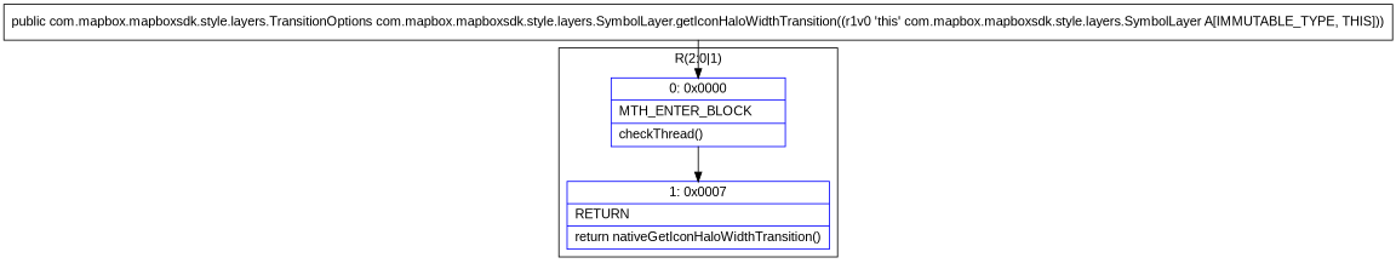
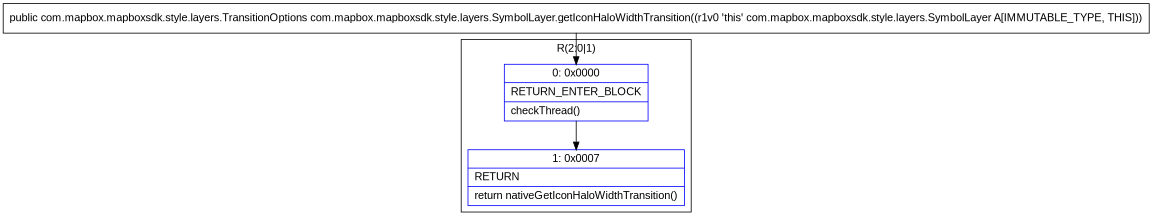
  digraph {
    fontname="Liberation Sans"
    node [color=blue shape=record fontname="Liberation Sans"]
    edge [fontname="Liberation Sans"]
-   n1 [label="{0\:\ 0x0000|MTH_ENTER_BLOCK\l|checkThread()\l}"]
+   n1 [label="{0\:\ 0x0000|RETURN_ENTER_BLOCK\l|checkThread()\l}"]
    n2 [label="{1\:\ 0x0007|RETURN\l|return nativeGetIconHaloWidthTransition()\l}"]
    n3 [label="{public com.mapbox.mapboxsdk.style.layers.TransitionOptions com.mapbox.mapboxsdk.style.layers.SymbolLayer.getIconHaloWidthTransition((r1v0 'this' com.mapbox.mapboxsdk.style.layers.SymbolLayer A[IMMUTABLE_TYPE, THIS])) }" color=""]
    subgraph cluster_1 {
      label="R(2:0|1)"
      n1
      n2
    }
    n1 -> n2
    n3 -> n1
  }
